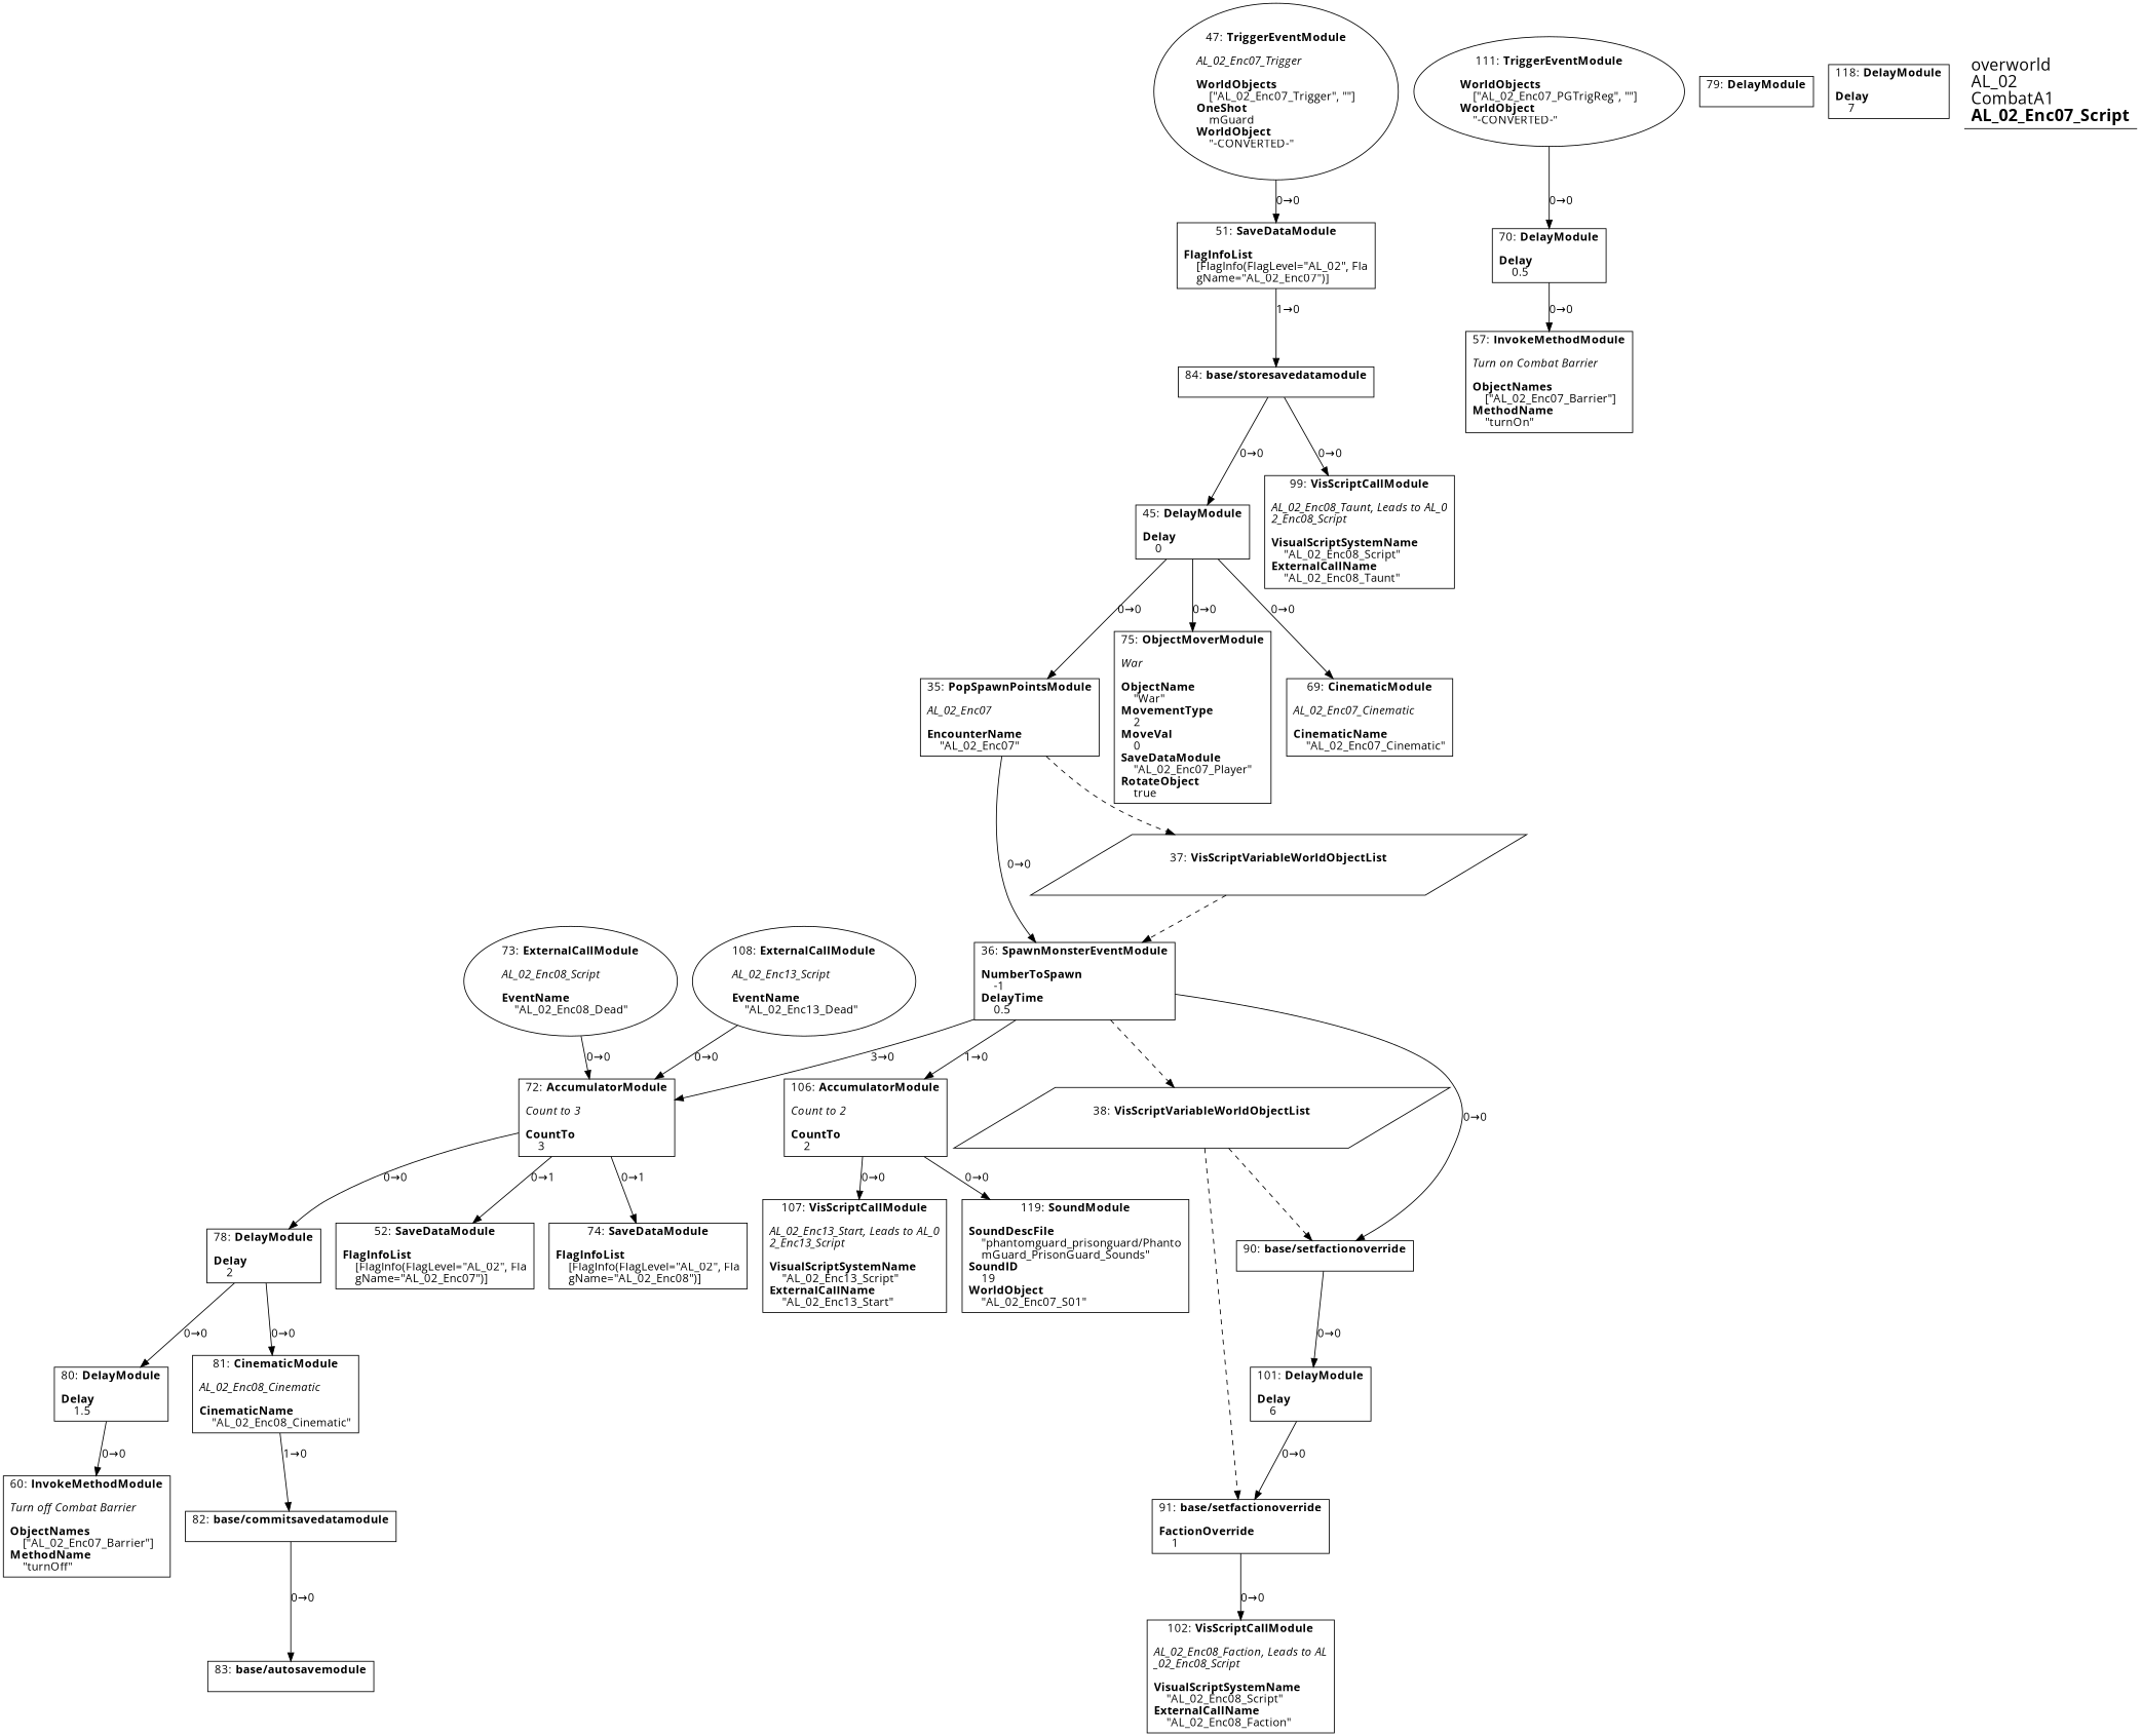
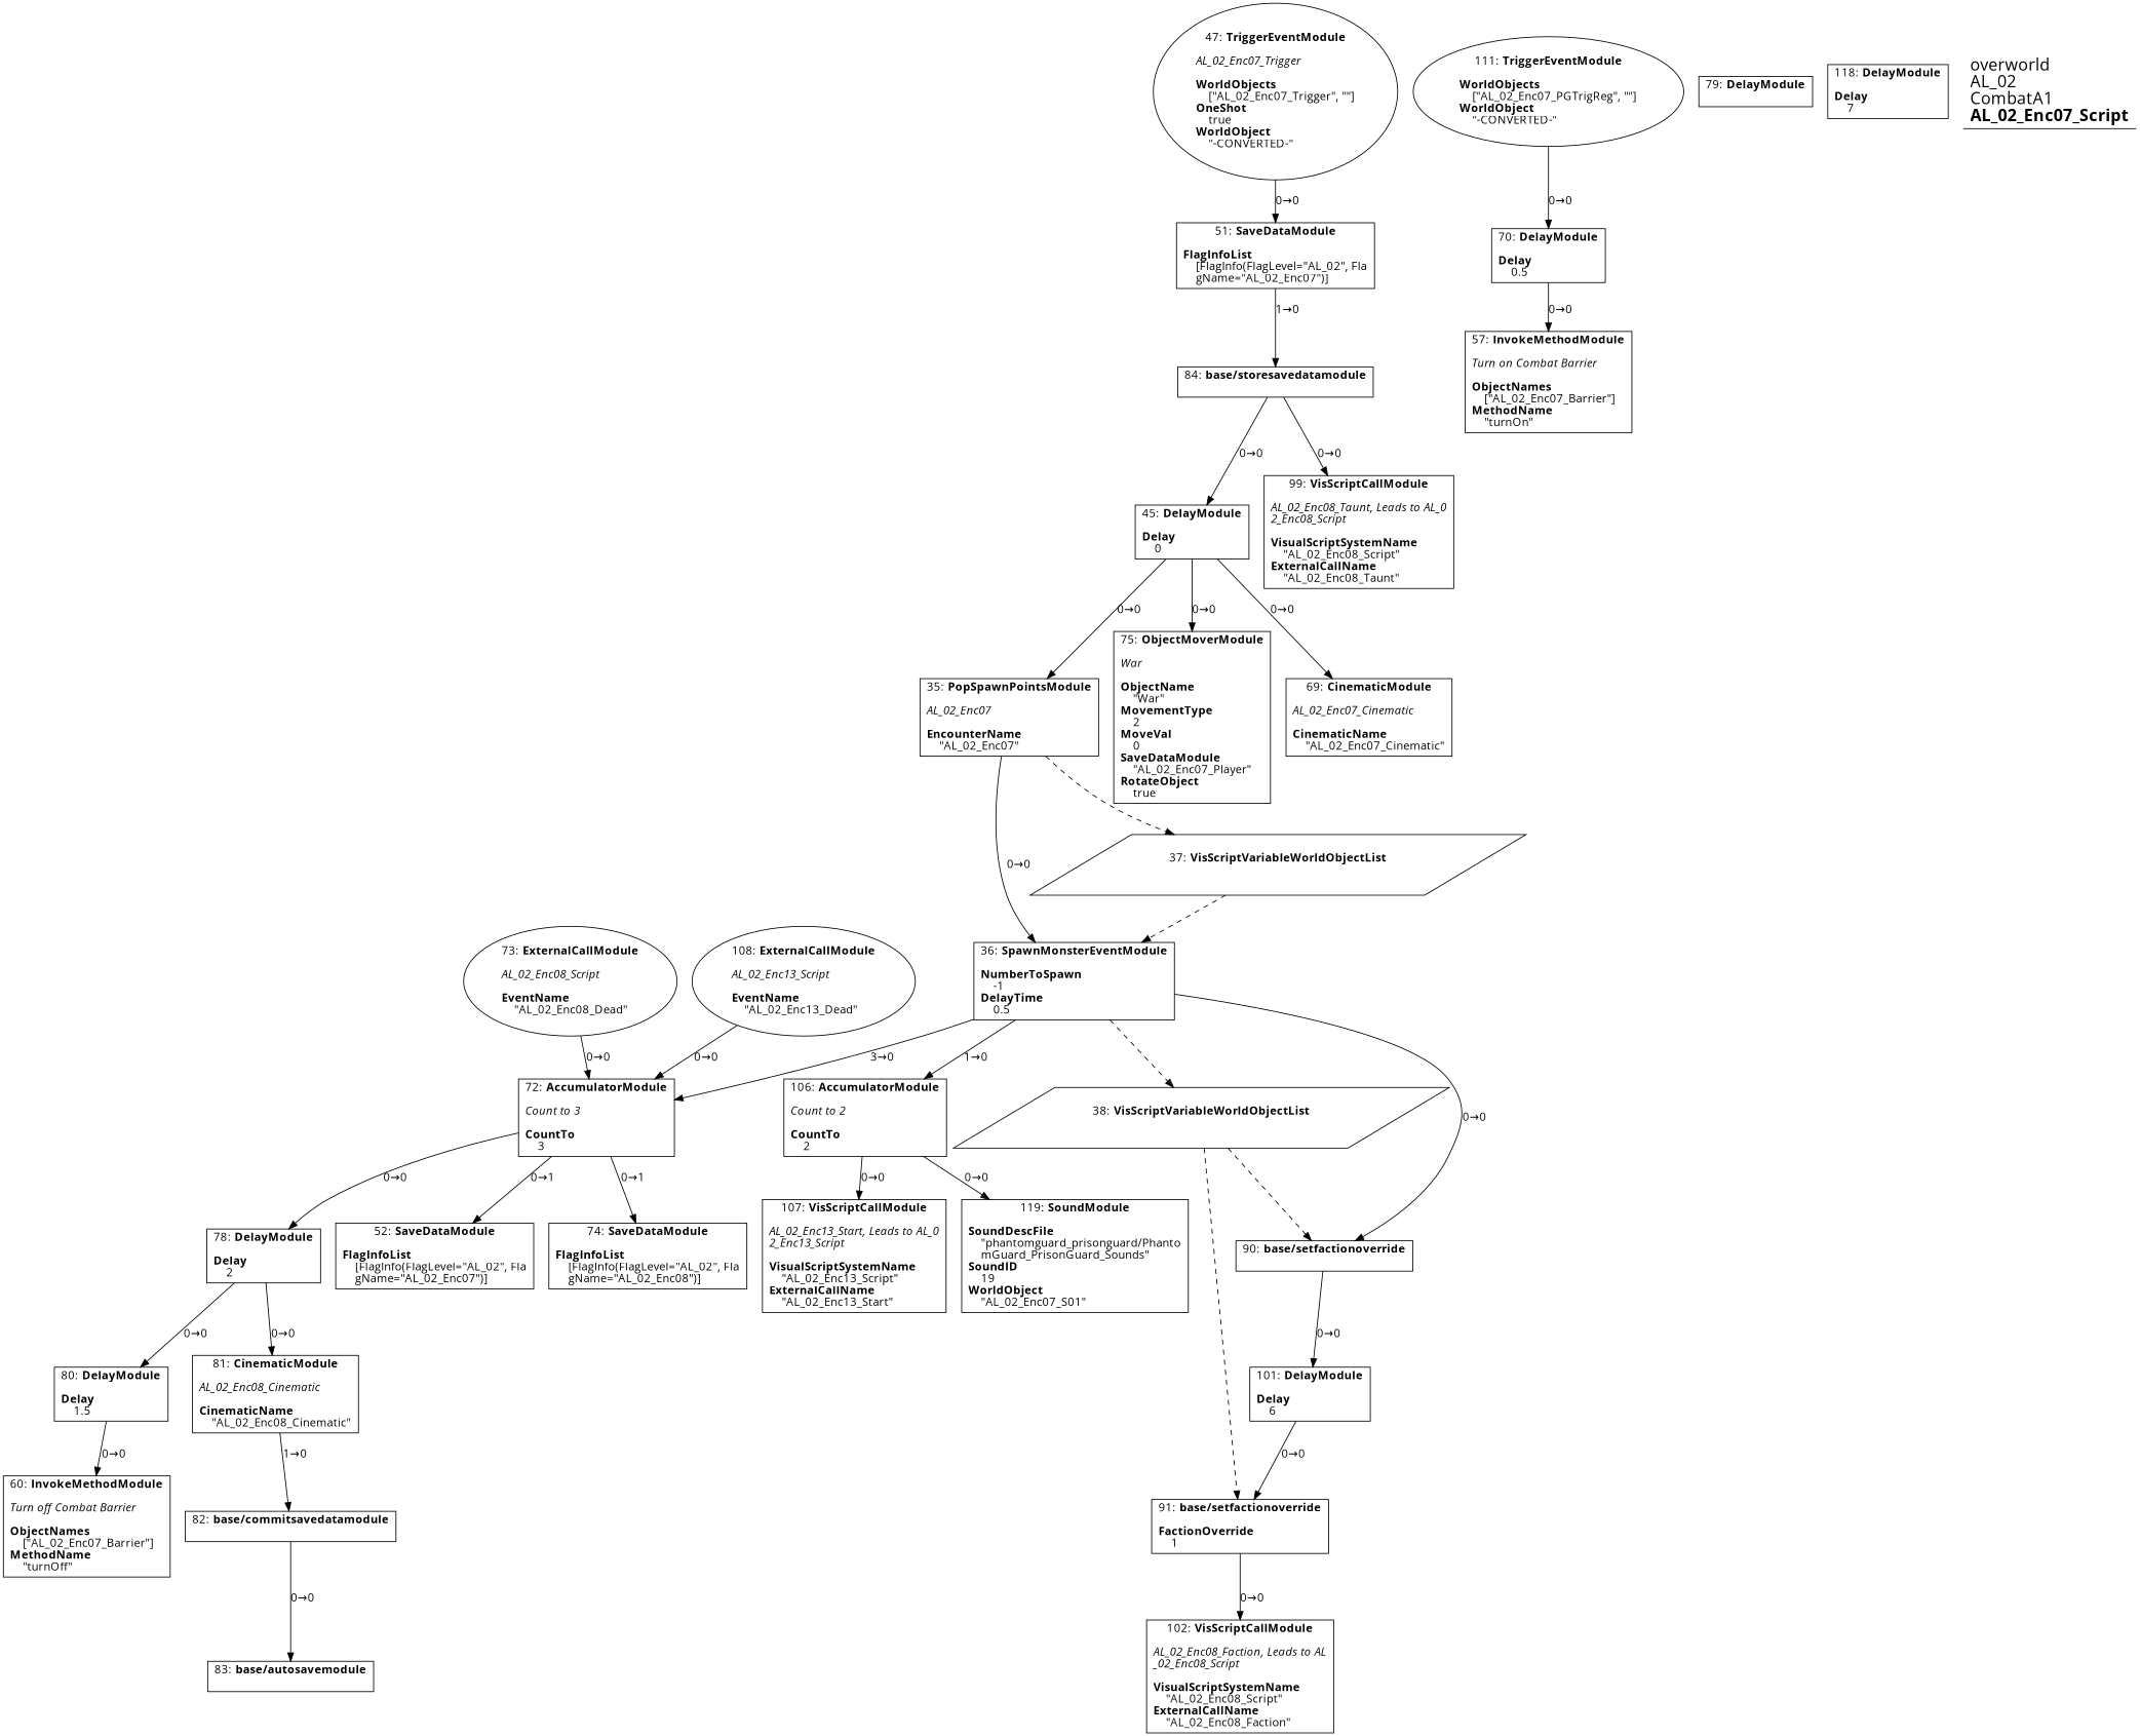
  digraph {
    fontname="Open Sans"
    splines=spline
    node [fontname="Open Sans" shape=box]
    edge [fontname="Open Sans"]
    n1 [label=<35: <b>PopSpawnPointsModule</b><br/><br/><i>AL_02_Enc07<br align="left"/></i><br align="left"/><b>EncounterName</b><br align="left"/>    &quot;AL_02_Enc07&quot;<br align="left"/>>]
    n2 [label=<36: <b>SpawnMonsterEventModule</b><br/><br/><b>NumberToSpawn</b><br align="left"/>    -1<br align="left"/><b>DelayTime</b><br align="left"/>    0.5<br align="left"/>>]
    n3 [label=<37: <b>VisScriptVariableWorldObjectList</b><br/><br/>> shape=parallelogram]
    n4 [label=<72: <b>AccumulatorModule</b><br/><br/><i>Count to 3<br align="left"/></i><br align="left"/><b>CountTo</b><br align="left"/>    3<br align="left"/>>]
    n5 [label=<90: <b>base/setfactionoverride</b><br/><br/>>]
    n6 [label=<106: <b>AccumulatorModule</b><br/><br/><i>Count to 2<br align="left"/></i><br align="left"/><b>CountTo</b><br align="left"/>    2<br align="left"/>>]
    n7 [label=<38: <b>VisScriptVariableWorldObjectList</b><br/><br/>> shape=parallelogram]
    n8 [label=<52: <b>SaveDataModule</b><br/><br/><b>FlagInfoList</b><br align="left"/>    [FlagInfo(FlagLevel=&quot;AL_02&quot;, Fla<br align="left"/>    gName=&quot;AL_02_Enc07&quot;)]<br align="left"/>>]
    n9 [label=<74: <b>SaveDataModule</b><br/><br/><b>FlagInfoList</b><br align="left"/>    [FlagInfo(FlagLevel=&quot;AL_02&quot;, Fla<br align="left"/>    gName=&quot;AL_02_Enc08&quot;)]<br align="left"/>>]
    n10 [label=<78: <b>DelayModule</b><br/><br/><b>Delay</b><br align="left"/>    2<br align="left"/>>]
    n11 [label=<101: <b>DelayModule</b><br/><br/><b>Delay</b><br align="left"/>    6<br align="left"/>>]
    n12 [label=<119: <b>SoundModule</b><br/><br/><b>SoundDescFile</b><br align="left"/>    &quot;phantomguard_prisonguard/Phanto<br align="left"/>    mGuard_PrisonGuard_Sounds&quot;<br align="left"/><b>SoundID</b><br align="left"/>    19<br align="left"/><b>WorldObject</b><br align="left"/>    &quot;AL_02_Enc07_S01&quot;<br align="left"/>>]
    n13 [label=<107: <b>VisScriptCallModule</b><br/><br/><i>AL_02_Enc13_Start, Leads to AL_0<br align="left"/>2_Enc13_Script<br align="left"/></i><br align="left"/><b>VisualScriptSystemName</b><br align="left"/>    &quot;AL_02_Enc13_Script&quot;<br align="left"/><b>ExternalCallName</b><br align="left"/>    &quot;AL_02_Enc13_Start&quot;<br align="left"/>>]
    n14 [label=<91: <b>base/setfactionoverride</b><br/><br/><b>FactionOverride</b><br align="left"/>    1<br align="left"/>>]
    n15 [label=<80: <b>DelayModule</b><br/><br/><b>Delay</b><br align="left"/>    1.5<br align="left"/>>]
    n16 [label=<81: <b>CinematicModule</b><br/><br/><i>AL_02_Enc08_Cinematic<br align="left"/></i><br align="left"/><b>CinematicName</b><br align="left"/>    &quot;AL_02_Enc08_Cinematic&quot;<br align="left"/>>]
    n17 [label=<102: <b>VisScriptCallModule</b><br/><br/><i>AL_02_Enc08_Faction, Leads to AL<br align="left"/>_02_Enc08_Script<br align="left"/></i><br align="left"/><b>VisualScriptSystemName</b><br align="left"/>    &quot;AL_02_Enc08_Script&quot;<br align="left"/><b>ExternalCallName</b><br align="left"/>    &quot;AL_02_Enc08_Faction&quot;<br align="left"/>>]
    n18 [label=<45: <b>DelayModule</b><br/><br/><b>Delay</b><br align="left"/>    0<br align="left"/>>]
    n19 [label=<75: <b>ObjectMoverModule</b><br/><br/><i>War<br align="left"/></i><br align="left"/><b>ObjectName</b><br align="left"/>    &quot;War&quot;<br align="left"/><b>MovementType</b><br align="left"/>    2<br align="left"/><b>MoveVal</b><br align="left"/>    0<br align="left"/><b>SaveDataModule</b><br align="left"/>    &quot;AL_02_Enc07_Player&quot;<br align="left"/><b>RotateObject</b><br align="left"/>    true<br align="left"/>>]
    n20 [label=<69: <b>CinematicModule</b><br/><br/><i>AL_02_Enc07_Cinematic<br align="left"/></i><br align="left"/><b>CinematicName</b><br align="left"/>    &quot;AL_02_Enc07_Cinematic&quot;<br align="left"/>>]
-   n21 [label=<47: <b>TriggerEventModule</b><br/><br/><i>AL_02_Enc07_Trigger<br align="left"/></i><br align="left"/><b>WorldObjects</b><br align="left"/>    [&quot;AL_02_Enc07_Trigger&quot;, &quot;&quot;]<br align="left"/><b>OneShot</b><br align="left"/>    mGuard<br align="left"/><b>WorldObject</b><br align="left"/>    &quot;-CONVERTED-&quot;<br align="left"/>> shape=oval]
+   n21 [label=<47: <b>TriggerEventModule</b><br/><br/><i>AL_02_Enc07_Trigger<br align="left"/></i><br align="left"/><b>WorldObjects</b><br align="left"/>    [&quot;AL_02_Enc07_Trigger&quot;, &quot;&quot;]<br align="left"/><b>OneShot</b><br align="left"/>    true<br align="left"/><b>WorldObject</b><br align="left"/>    &quot;-CONVERTED-&quot;<br align="left"/>> shape=oval]
    n22 [label=<51: <b>SaveDataModule</b><br/><br/><b>FlagInfoList</b><br align="left"/>    [FlagInfo(FlagLevel=&quot;AL_02&quot;, Fla<br align="left"/>    gName=&quot;AL_02_Enc07&quot;)]<br align="left"/>>]
    n23 [label=<84: <b>base/storesavedatamodule</b><br/><br/>>]
    n24 [label=<99: <b>VisScriptCallModule</b><br/><br/><i>AL_02_Enc08_Taunt, Leads to AL_0<br align="left"/>2_Enc08_Script<br align="left"/></i><br align="left"/><b>VisualScriptSystemName</b><br align="left"/>    &quot;AL_02_Enc08_Script&quot;<br align="left"/><b>ExternalCallName</b><br align="left"/>    &quot;AL_02_Enc08_Taunt&quot;<br align="left"/>>]
    n25 [label=<57: <b>InvokeMethodModule</b><br/><br/><i>Turn on Combat Barrier<br align="left"/></i><br align="left"/><b>ObjectNames</b><br align="left"/>    [&quot;AL_02_Enc07_Barrier&quot;]<br align="left"/><b>MethodName</b><br align="left"/>    &quot;turnOn&quot;<br align="left"/>>]
    n26 [label=<60: <b>InvokeMethodModule</b><br/><br/><i>Turn off Combat Barrier<br align="left"/></i><br align="left"/><b>ObjectNames</b><br align="left"/>    [&quot;AL_02_Enc07_Barrier&quot;]<br align="left"/><b>MethodName</b><br align="left"/>    &quot;turnOff&quot;<br align="left"/>>]
    n27 [label=<70: <b>DelayModule</b><br/><br/><b>Delay</b><br align="left"/>    0.5<br align="left"/>>]
    n28 [label=<82: <b>base/commitsavedatamodule</b><br/><br/>>]
    n29 [label=<73: <b>ExternalCallModule</b><br/><br/><i>AL_02_Enc08_Script<br align="left"/></i><br align="left"/><b>EventName</b><br align="left"/>    &quot;AL_02_Enc08_Dead&quot;<br align="left"/>> shape=oval]
    n30 [label=<83: <b>base/autosavemodule</b><br/><br/>>]
    n31 [label=<79: <b>DelayModule</b><br/><br/>>]
    n32 [label=<108: <b>ExternalCallModule</b><br/><br/><i>AL_02_Enc13_Script<br align="left"/></i><br align="left"/><b>EventName</b><br align="left"/>    &quot;AL_02_Enc13_Dead&quot;<br align="left"/>> shape=oval]
    n33 [label=<111: <b>TriggerEventModule</b><br/><br/><b>WorldObjects</b><br align="left"/>    [&quot;AL_02_Enc07_PGTrigReg&quot;, &quot;&quot;]<br align="left"/><b>WorldObject</b><br align="left"/>    &quot;-CONVERTED-&quot;<br align="left"/>> shape=oval]
    n34 [label=<118: <b>DelayModule</b><br/><br/><b>Delay</b><br align="left"/>    7<br align="left"/>>]
    n35 [label=<<font point-size="20">overworld<br align="left"/>AL_02<br align="left"/>CombatA1<br align="left"/><b>AL_02_Enc07_Script</b><br align="left"/></font>> shape=underline]
    n1 -> n2 [label="0→0"]
    n1 -> n3 [style=dashed]
    n2 -> n4 [label="3→0"]
    n2 -> n5 [label="0→0"]
    n2 -> n6 [label="1→0"]
    n2 -> n7 [style=dashed]
    n3 -> n2 [style=dashed]
    n4 -> n8 [label="0→1"]
    n4 -> n9 [label="0→1"]
    n4 -> n10 [label="0→0"]
    n5 -> n11 [label="0→0"]
    n6 -> n12 [label="0→0"]
    n6 -> n13 [label="0→0"]
    n7 -> n5 [style=dashed]
    n7 -> n14 [style=dashed]
    n10 -> n15 [label="0→0"]
    n10 -> n16 [label="0→0"]
    n11 -> n14 [label="0→0"]
    n14 -> n17 [label="0→0"]
    n15 -> n26 [label="0→0"]
    n16 -> n28 [label="1→0"]
    n18 -> n1 [label="0→0"]
    n18 -> n19 [label="0→0"]
    n18 -> n20 [label="0→0"]
    n21 -> n22 [label="0→0"]
    n22 -> n23 [label="1→0"]
    n23 -> n18 [label="0→0"]
    n23 -> n24 [label="0→0"]
    n27 -> n25 [label="0→0"]
    n28 -> n30 [label="0→0"]
    n29 -> n4 [label="0→0"]
    n32 -> n4 [label="0→0"]
    n33 -> n27 [label="0→0"]
  }
